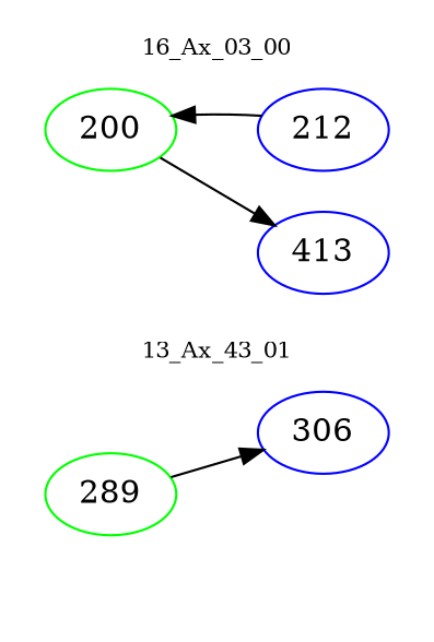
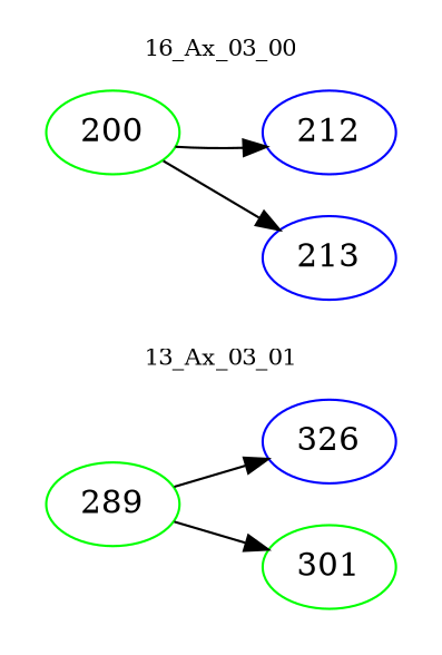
  digraph {
    fontname="DejaVu Serif"
    rankdir=LR
    node [color=green fontname="DejaVu Serif"]
    edge [color=black fontname="DejaVu Serif"]
    n1 [label=289]
-   n3 [color=blue label=306]
+   n2 [label=301]
+   n3 [color=blue label=326]
    n4 [label=200]
-   n5 [color=blue label=413]
+   n5 [color=blue label=213]
    n6 [color=blue label=212]
    subgraph cluster_1 {
      color=white
      fontsize=10
-     label="13_Ax_43_01"
+     label="13_Ax_03_01"
      n1
+     n2
      n3
    }
    subgraph cluster_2 {
      color=white
      fontsize=10
      label="16_Ax_03_00"
      n4
      n5
      n6
    }
+   n1 -> n2
    n1 -> n3
    n4 -> n5
-   n6 -> n4
+   n4 -> n6
  }
